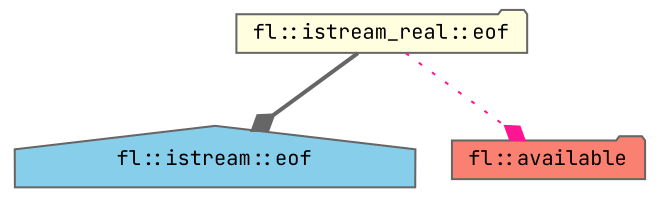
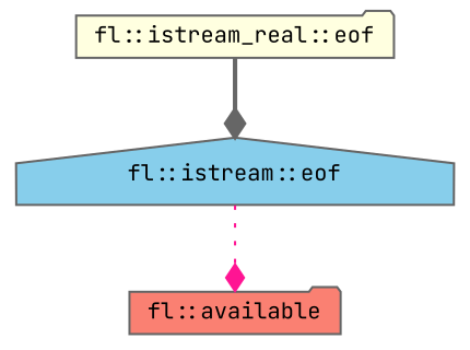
  digraph {
    fontname="JetBrains Mono"
    rankdir=TB
    node [color=grey40 fontname="JetBrains Mono" fontsize=10 shape=folder style=filled]
    edge [arrowhead=diamond fontname="JetBrains Mono" fontsize=10 labelfontname=Helvetica labelfontsize=10]
    n1 [color=gray40 fillcolor=skyblue fontcolor=black height=0.2 label="fl::istream::eof" shape=house width=0.4]
    n2 [fillcolor=lightyellow height=0.2 label="fl::istream_real::eof" width=0.4]
    n3 [fillcolor=salmon height=0.2 label="fl::available" width=0.4]
    n2 -> n1 [color=gray40 style=bold]
-   n2 -> n3 [color=deeppink style=dotted]
+   n1 -> n3 [color=deeppink style=dotted]
  }
